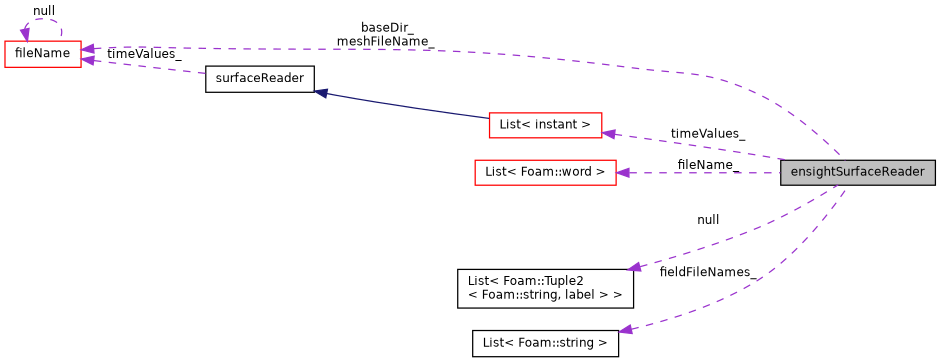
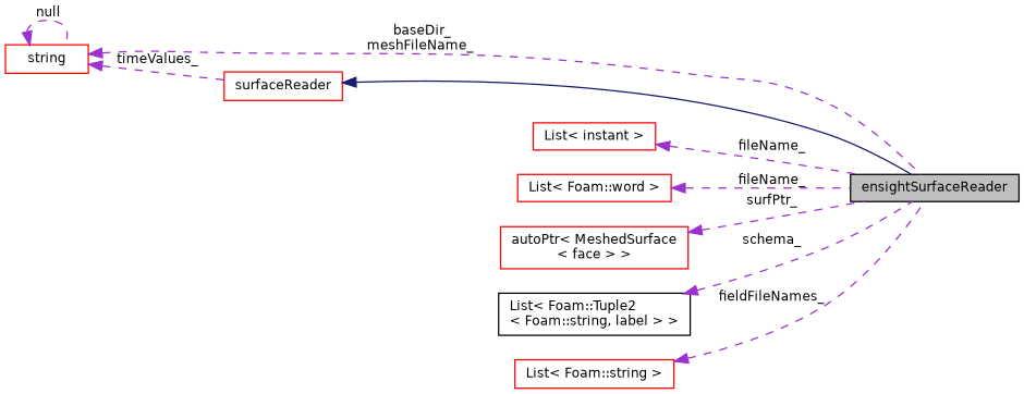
  digraph {
    rankdir=LR
    node [color=red fontname=Helvetica fontsize=10 shape=record]
    edge [color=darkorchid3 dir=back fontname=Helvetica fontsize=10 labelfontname=Helvetica labelfontsize=10 style=dashed]
    n1 [color=black fillcolor=grey75 fontcolor=black height=0.2 label=ensightSurfaceReader style=filled width=0.4]
-   n2 [color=black height=0.2 label=surfaceReader width=0.4]
-   n3 [height=0.2 label=fileName width=0.4]
+   n2 [height=0.2 label=surfaceReader width=0.4]
+   n3 [height=0.2 label=string width=0.4]
    n4 [height=0.2 label="List\< instant \>" width=0.4]
    n5 [height=0.2 label="List\< Foam::word \>" width=0.4]
+   n6 [height=0.2 label="autoPtr\< MeshedSurface\l\< face \> \>" width=0.4]
    n7 [color=black height=0.2 label="List\< Foam::Tuple2\l\< Foam::string, label \> \>" width=0.4]
-   n8 [color=black height=0.2 label="List\< Foam::string \>" width=0.4]
-   n2 -> n4 [color=midnightblue style=solid]
+   n8 [height=0.2 label="List\< Foam::string \>" width=0.4]
+   n2 -> n1 [color=midnightblue style=solid]
    n3 -> n1 [label=" baseDir_\nmeshFileName_"]
    n3 -> n2 [label=" timeValues_"]
    n3 -> n3 [label=" null"]
-   n4 -> n1 [label=" timeValues_"]
+   n4 -> n1 [label=" fileName_"]
    n5 -> n1 [label=" fileName_"]
-   n7 -> n1 [label=" null"]
+   n6 -> n1 [label=" surfPtr_"]
+   n7 -> n1 [label=" schema_"]
    n8 -> n1 [label=" fieldFileNames_"]
  }
